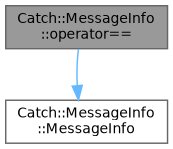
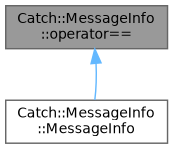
  digraph {
    rankdir=TB
    node [fontname=Helvetica fontsize=10 shape=box style=filled]
    n1 [color=gray40 fillcolor=grey60 fontcolor=black height=0.2 label="Catch::MessageInfo\l::operator==" width=0.4]
    n2 [color=grey40 fillcolor=white height=0.2 label="Catch::MessageInfo\l::MessageInfo" width=0.4]
-   n1 -> n2 [color=steelblue1 fontname=Helvetica fontsize=10 labelfontname=Helvetica labelfontsize=10 style=solid]
+   n2 -> n1 [color=steelblue1 fontname=Helvetica fontsize=10 labelfontname=Helvetica labelfontsize=10 style=solid]
  }
